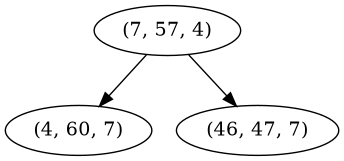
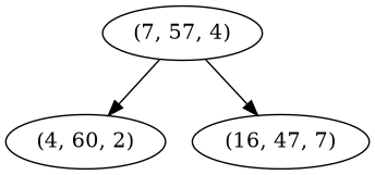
  digraph {
    "(7, 57, 4)"
-   "(4, 60, 2)" [label="(4, 60, 7)"]
-   "(16, 47, 7)" [label="(46, 47, 7)"]
+   "(4, 60, 2)"
+   "(16, 47, 7)"
    "(7, 57, 4)" -> "(4, 60, 2)"
    "(7, 57, 4)" -> "(16, 47, 7)"
  }
